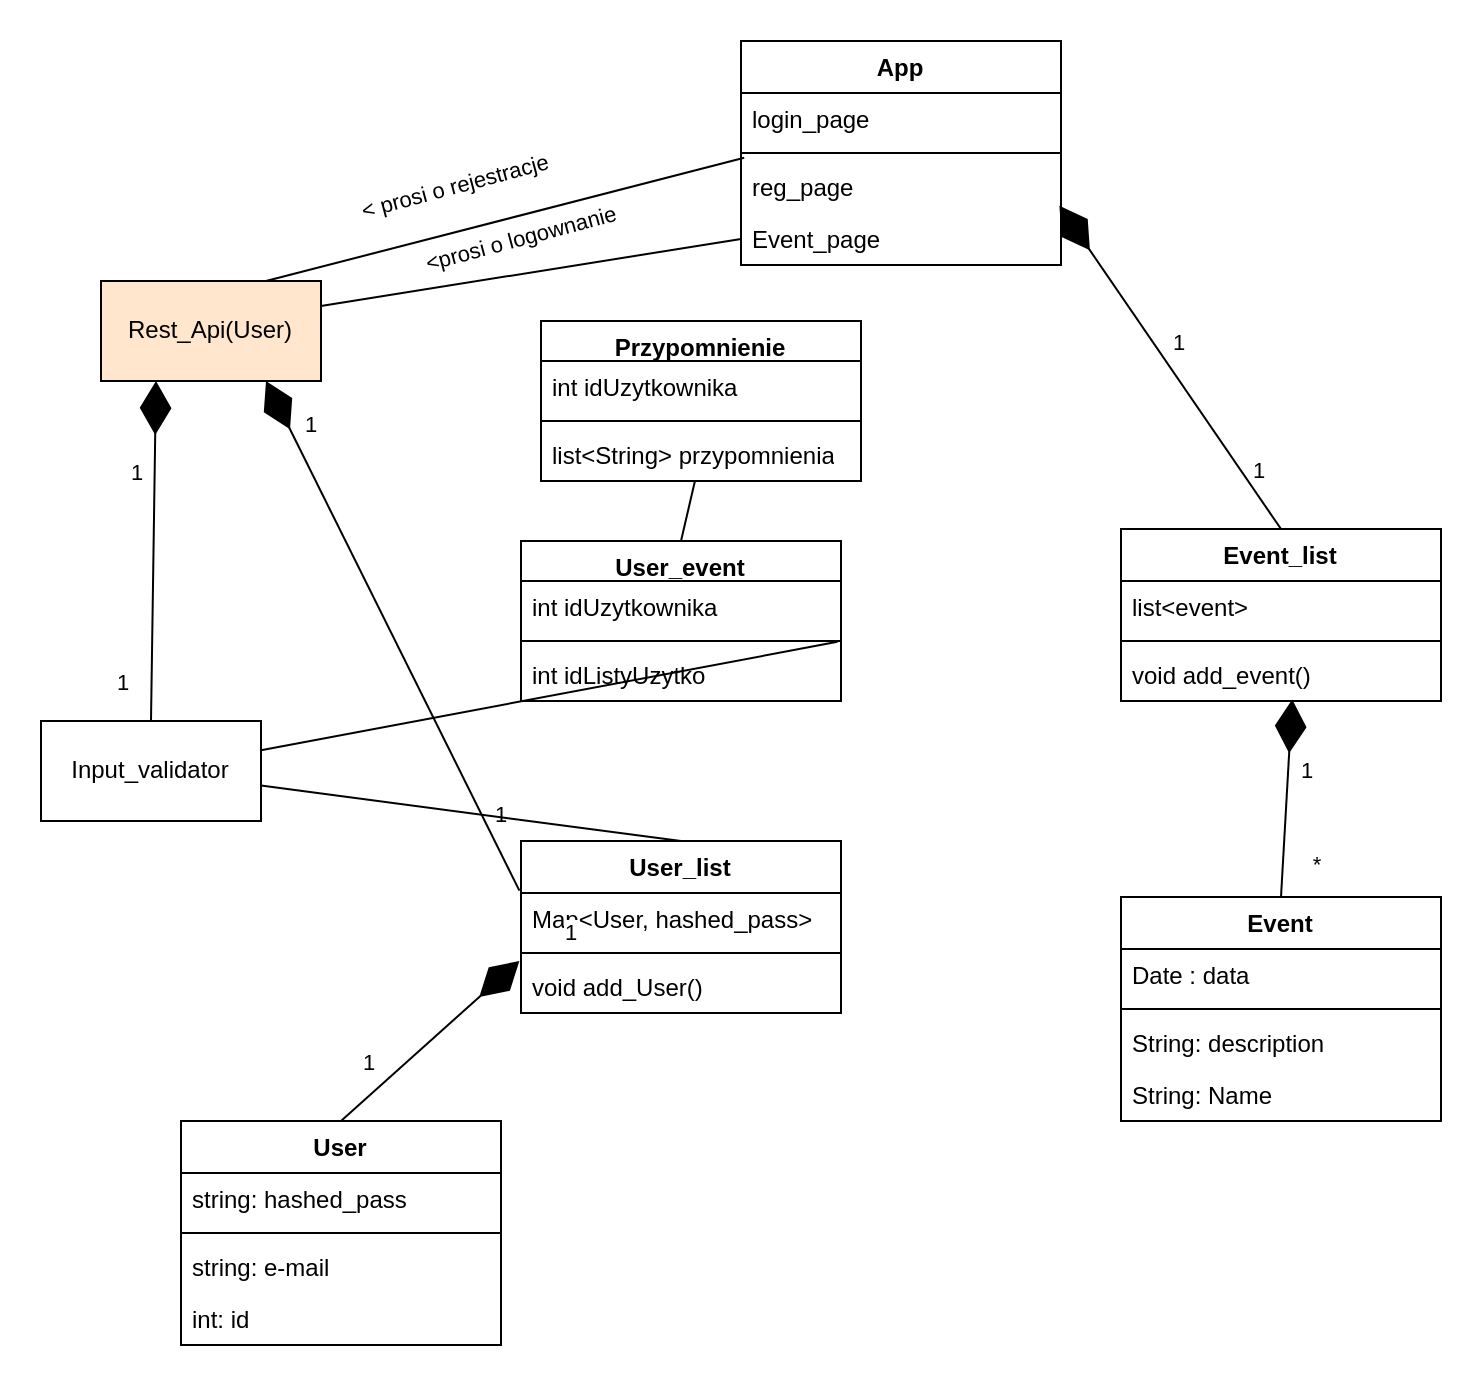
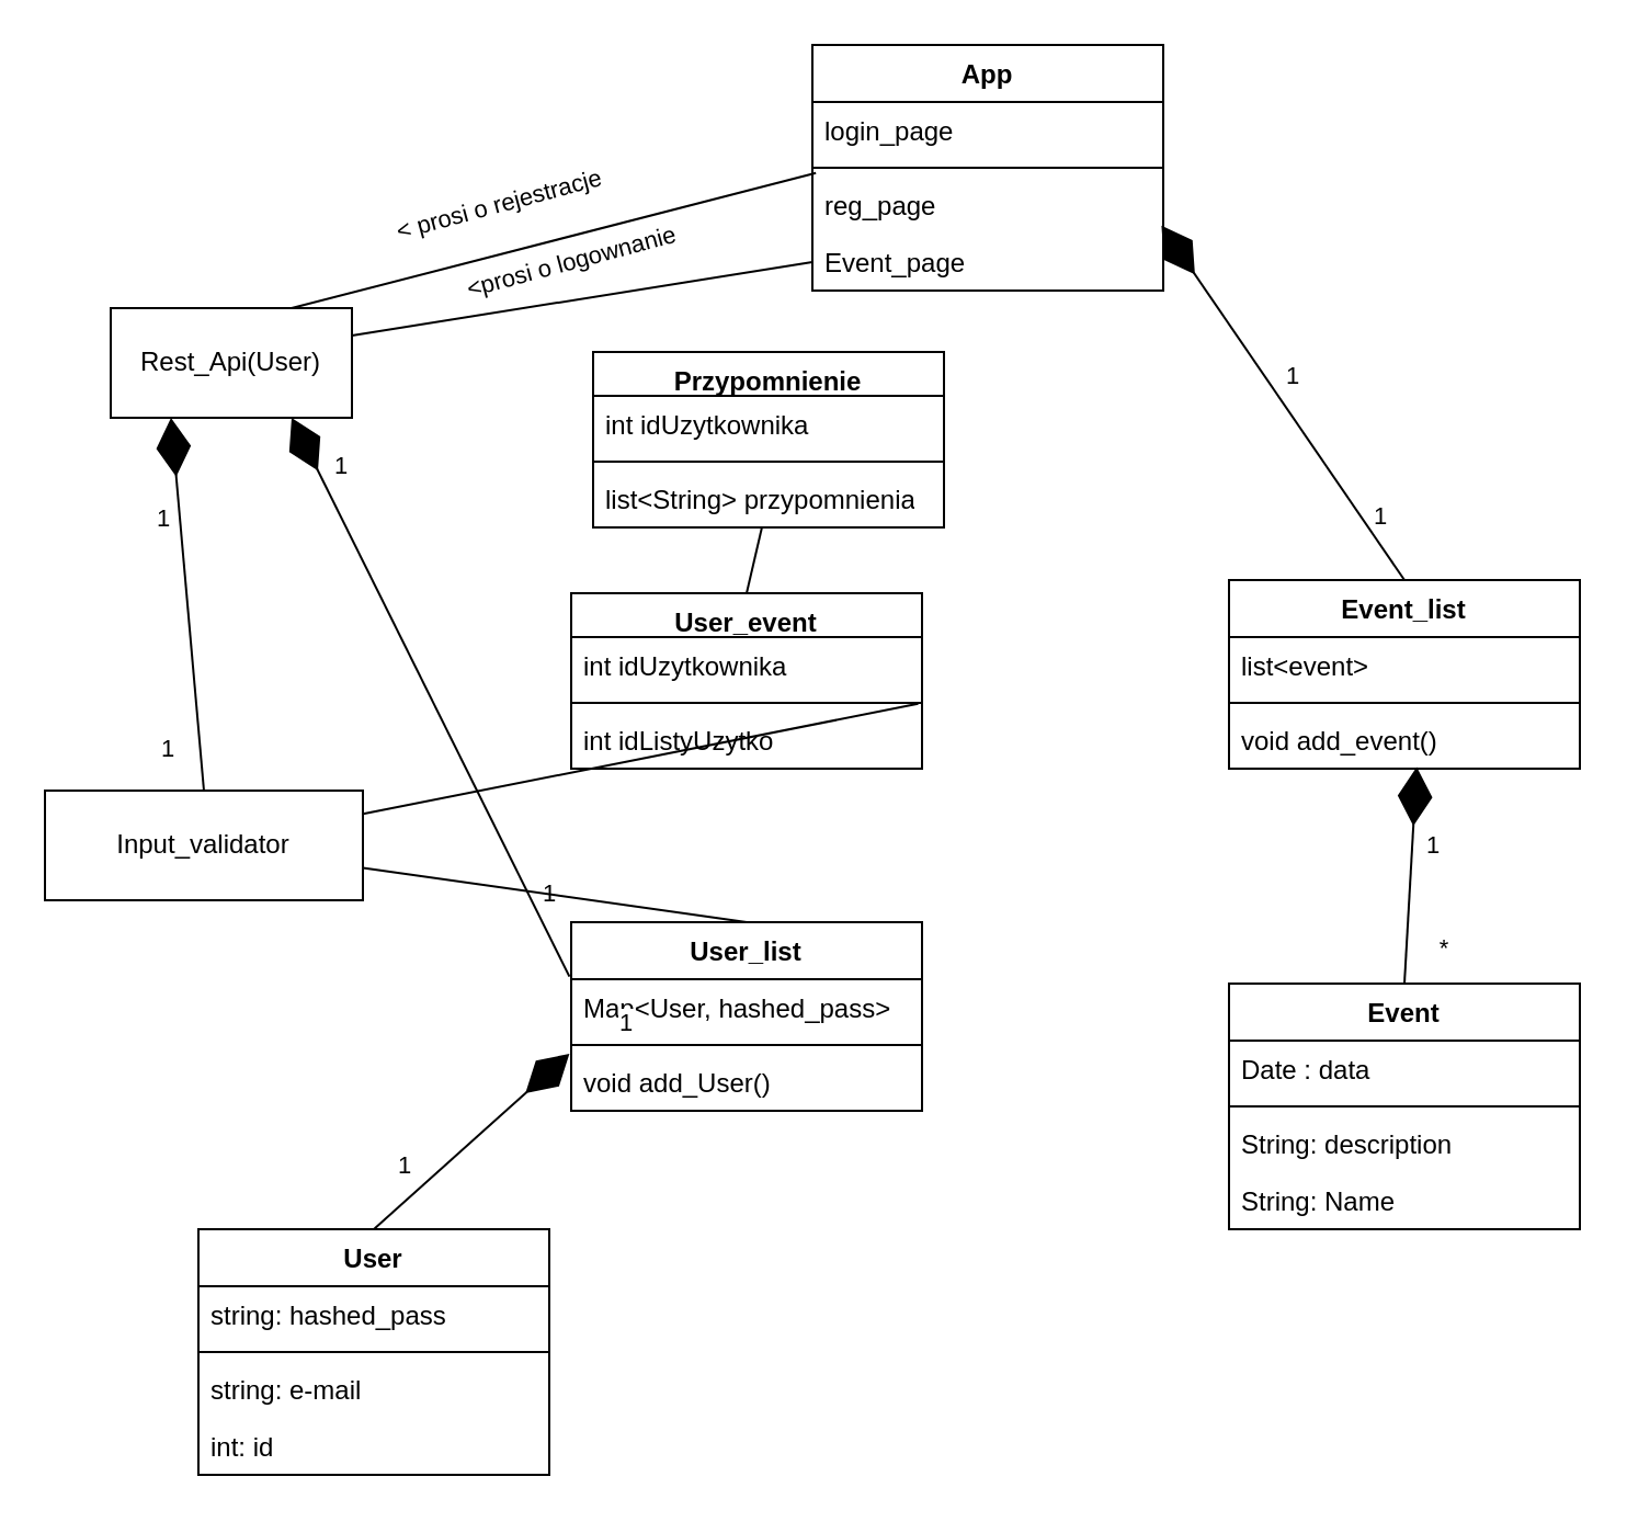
  <mxCell id="0" />
  <mxCell id="1" parent="0" />
- <mxCell id="2" value="Rest_Api(User)" style="html=1;whiteSpace=wrap;fillColor=#ffe6cc;" parent="1" vertex="1"><mxGeometry x="50" y="140" width="110" height="50" as="geometry" /></mxCell>
+ <mxCell id="2" value="Rest_Api(User)" style="html=1;whiteSpace=wrap;" parent="1" vertex="1"><mxGeometry x="50" y="140" width="110" height="50" as="geometry" /></mxCell>
  <mxCell id="3" value="" style="endArrow=none;html=1;rounded=0;entryX=0.75;entryY=0;entryDx=0;entryDy=0;exitX=0.01;exitY=1.246;exitDx=0;exitDy=0;exitPerimeter=0;" parent="1" source="36" target="2" edge="1"><mxGeometry width="50" height="50" relative="1" as="geometry"><mxPoint x="359" y="75" as="sourcePoint" /><mxPoint x="469" y="380" as="targetPoint" /></mxGeometry></mxCell>
  <mxCell id="4" value="&amp;nbsp;&amp;lt; prosi o rejestracje&amp;nbsp;" style="edgeLabel;html=1;align=center;verticalAlign=middle;resizable=0;points=[];rotation=-15;" parent="3" vertex="1" connectable="0"><mxGeometry x="0.242" relative="1" as="geometry"><mxPoint x="3" y="-24" as="offset" /></mxGeometry></mxCell>
- <mxCell id="5" value="Input_validator" style="html=1;whiteSpace=wrap;" parent="1" vertex="1"><mxGeometry x="20" y="360" width="110" height="50" as="geometry" /></mxCell>
+ <mxCell id="5" value="Input_validator" style="html=1;whiteSpace=wrap;" parent="1" vertex="1"><mxGeometry x="20" y="360" width="145" height="50" as="geometry" /></mxCell>
  <mxCell id="6" value="" style="endArrow=diamondThin;endFill=1;endSize=24;html=1;rounded=0;entryX=0.25;entryY=1;entryDx=0;entryDy=0;exitX=0.5;exitY=0;exitDx=0;exitDy=0;" parent="1" source="5" target="2" edge="1"><mxGeometry width="160" relative="1" as="geometry"><mxPoint x="330" y="260" as="sourcePoint" /><mxPoint x="490" y="260" as="targetPoint" /></mxGeometry></mxCell>
  <mxCell id="7" value="1" style="edgeLabel;html=1;align=center;verticalAlign=middle;resizable=0;points=[];" parent="6" vertex="1" connectable="0"><mxGeometry x="0.294" relative="1" as="geometry"><mxPoint x="-9" y="-15" as="offset" /></mxGeometry></mxCell>
  <mxCell id="8" value="1" style="edgeLabel;html=1;align=center;verticalAlign=middle;resizable=0;points=[];" parent="6" vertex="1" connectable="0"><mxGeometry x="-0.76" relative="1" as="geometry"><mxPoint x="-15" as="offset" /></mxGeometry></mxCell>
  <mxCell id="9" value="User_list" style="swimlane;fontStyle=1;align=center;verticalAlign=top;childLayout=stackLayout;horizontal=1;startSize=26;horizontalStack=0;resizeParent=1;resizeParentMax=0;resizeLast=0;collapsible=1;marginBottom=0;whiteSpace=wrap;html=1;" parent="1" vertex="1"><mxGeometry x="260" y="420" width="160" height="86" as="geometry" /></mxCell>
  <mxCell id="10" value="Map&amp;lt;User, hashed_pass&amp;gt;" style="text;strokeColor=none;fillColor=none;align=left;verticalAlign=top;spacingLeft=4;spacingRight=4;overflow=hidden;rotatable=0;points=[[0,0.5],[1,0.5]];portConstraint=eastwest;whiteSpace=wrap;html=1;" parent="9" vertex="1"><mxGeometry y="26" width="160" height="26" as="geometry" /></mxCell>
  <mxCell id="11" value="" style="line;strokeWidth=1;fillColor=none;align=left;verticalAlign=middle;spacingTop=-1;spacingLeft=3;spacingRight=3;rotatable=0;labelPosition=right;points=[];portConstraint=eastwest;strokeColor=inherit;" parent="9" vertex="1"><mxGeometry y="52" width="160" height="8" as="geometry" /></mxCell>
  <mxCell id="12" value="void add_User()" style="text;strokeColor=none;fillColor=none;align=left;verticalAlign=top;spacingLeft=4;spacingRight=4;overflow=hidden;rotatable=0;points=[[0,0.5],[1,0.5]];portConstraint=eastwest;whiteSpace=wrap;html=1;" parent="9" vertex="1"><mxGeometry y="60" width="160" height="26" as="geometry" /></mxCell>
  <mxCell id="13" value="" style="endArrow=diamondThin;endFill=1;endSize=24;html=1;rounded=0;exitX=-0.005;exitY=-0.046;exitDx=0;exitDy=0;entryX=0.75;entryY=1;entryDx=0;entryDy=0;exitPerimeter=0;" parent="1" source="10" target="2" edge="1"><mxGeometry width="160" relative="1" as="geometry"><mxPoint x="306.8" y="472.39" as="sourcePoint" /><mxPoint x="160" y="200" as="targetPoint" /></mxGeometry></mxCell>
  <mxCell id="14" value="1" style="edgeLabel;html=1;align=center;verticalAlign=middle;resizable=0;points=[];" parent="13" vertex="1" connectable="0"><mxGeometry x="0.152" relative="1" as="geometry"><mxPoint x="-32" y="-86" as="offset" /></mxGeometry></mxCell>
  <mxCell id="15" value="1" style="edgeLabel;html=1;align=center;verticalAlign=middle;resizable=0;points=[];" parent="13" vertex="1" connectable="0"><mxGeometry x="-0.608" y="1" relative="1" as="geometry"><mxPoint x="16" y="11" as="offset" /></mxGeometry></mxCell>
  <mxCell id="16" value="" style="endArrow=diamondThin;endFill=1;endSize=24;html=1;rounded=0;entryX=-0.005;entryY=0;entryDx=0;entryDy=0;entryPerimeter=0;exitX=0.5;exitY=0;exitDx=0;exitDy=0;" parent="1" source="40" target="12" edge="1"><mxGeometry width="160" relative="1" as="geometry"><mxPoint x="185" y="545" as="sourcePoint" /><mxPoint x="490" y="530" as="targetPoint" /></mxGeometry></mxCell>
  <mxCell id="17" value="1" style="edgeLabel;html=1;align=center;verticalAlign=middle;resizable=0;points=[];" parent="16" vertex="1" connectable="0"><mxGeometry x="0.311" y="-3" relative="1" as="geometry"><mxPoint x="54" y="-44" as="offset" /></mxGeometry></mxCell>
  <mxCell id="18" value="1" style="edgeLabel;html=1;align=center;verticalAlign=middle;resizable=0;points=[];" parent="16" vertex="1" connectable="0"><mxGeometry x="-0.712" y="2" relative="1" as="geometry"><mxPoint x="2" y="-17" as="offset" /></mxGeometry></mxCell>
  <mxCell id="19" value="Event_list" style="swimlane;fontStyle=1;align=center;verticalAlign=top;childLayout=stackLayout;horizontal=1;startSize=26;horizontalStack=0;resizeParent=1;resizeParentMax=0;resizeLast=0;collapsible=1;marginBottom=0;whiteSpace=wrap;html=1;" parent="1" vertex="1"><mxGeometry x="560" y="264" width="160" height="86" as="geometry" /></mxCell>
  <mxCell id="20" value="list&amp;lt;event&amp;gt;" style="text;strokeColor=none;fillColor=none;align=left;verticalAlign=top;spacingLeft=4;spacingRight=4;overflow=hidden;rotatable=0;points=[[0,0.5],[1,0.5]];portConstraint=eastwest;whiteSpace=wrap;html=1;" parent="19" vertex="1"><mxGeometry y="26" width="160" height="26" as="geometry" /></mxCell>
  <mxCell id="21" value="" style="line;strokeWidth=1;fillColor=none;align=left;verticalAlign=middle;spacingTop=-1;spacingLeft=3;spacingRight=3;rotatable=0;labelPosition=right;points=[];portConstraint=eastwest;strokeColor=inherit;" parent="19" vertex="1"><mxGeometry y="52" width="160" height="8" as="geometry" /></mxCell>
  <mxCell id="22" value="void add_event()" style="text;strokeColor=none;fillColor=none;align=left;verticalAlign=top;spacingLeft=4;spacingRight=4;overflow=hidden;rotatable=0;points=[[0,0.5],[1,0.5]];portConstraint=eastwest;whiteSpace=wrap;html=1;" parent="19" vertex="1"><mxGeometry y="60" width="160" height="26" as="geometry" /></mxCell>
  <mxCell id="23" value="User_event" style="swimlane;fontStyle=1;align=center;verticalAlign=top;childLayout=stackLayout;horizontal=1;startSize=20;horizontalStack=0;resizeParent=1;resizeParentMax=0;resizeLast=0;collapsible=1;marginBottom=0;whiteSpace=wrap;html=1;" parent="1" vertex="1"><mxGeometry x="260" y="270" width="160" height="80" as="geometry" /></mxCell>
  <mxCell id="24" value="int idUzytkownika" style="text;strokeColor=none;fillColor=none;align=left;verticalAlign=top;spacingLeft=4;spacingRight=4;overflow=hidden;rotatable=0;points=[[0,0.5],[1,0.5]];portConstraint=eastwest;whiteSpace=wrap;html=1;" parent="23" vertex="1"><mxGeometry y="20" width="160" height="26" as="geometry" /></mxCell>
  <mxCell id="25" value="" style="line;strokeWidth=1;fillColor=none;align=left;verticalAlign=middle;spacingTop=-1;spacingLeft=3;spacingRight=3;rotatable=0;labelPosition=right;points=[];portConstraint=eastwest;strokeColor=inherit;" parent="23" vertex="1"><mxGeometry y="46" width="160" height="8" as="geometry" /></mxCell>
  <mxCell id="26" value="int idListyUzytko" style="text;strokeColor=none;fillColor=none;align=left;verticalAlign=top;spacingLeft=4;spacingRight=4;overflow=hidden;rotatable=0;points=[[0,0.5],[1,0.5]];portConstraint=eastwest;whiteSpace=wrap;html=1;" parent="23" vertex="1"><mxGeometry y="54" width="160" height="26" as="geometry" /></mxCell>
  <mxCell id="27" value="" style="endArrow=none;html=1;rounded=0;exitX=0.5;exitY=0;exitDx=0;exitDy=0;" parent="1" source="9" target="5" edge="1"><mxGeometry width="50" height="50" relative="1" as="geometry"><mxPoint x="390" y="550" as="sourcePoint" /><mxPoint x="440" y="500" as="targetPoint" /></mxGeometry></mxCell>
  <mxCell id="28" value="" style="endArrow=none;html=1;rounded=0;exitX=0.989;exitY=-0.138;exitDx=0;exitDy=0;exitPerimeter=0;" parent="1" source="26" target="5" edge="1"><mxGeometry width="50" height="50" relative="1" as="geometry"><mxPoint x="570" y="398" as="sourcePoint" /><mxPoint x="571" y="336" as="targetPoint" /></mxGeometry></mxCell>
  <mxCell id="29" value="" style="endArrow=diamondThin;endFill=1;endSize=24;html=1;rounded=0;entryX=0.995;entryY=-0.138;entryDx=0;entryDy=0;exitX=0.5;exitY=0;exitDx=0;exitDy=0;entryPerimeter=0;" parent="1" source="19" target="39" edge="1"><mxGeometry width="160" relative="1" as="geometry"><mxPoint x="330" y="170" as="sourcePoint" /><mxPoint x="655" y="170" as="targetPoint" /></mxGeometry></mxCell>
  <mxCell id="30" value="1" style="edgeLabel;html=1;align=center;verticalAlign=middle;resizable=0;points=[];" parent="29" vertex="1" connectable="0"><mxGeometry x="0.163" y="1" relative="1" as="geometry"><mxPoint x="14" as="offset" /></mxGeometry></mxCell>
  <mxCell id="31" value="1" style="edgeLabel;html=1;align=center;verticalAlign=middle;resizable=0;points=[];" parent="29" vertex="1" connectable="0"><mxGeometry x="-0.587" y="-2" relative="1" as="geometry"><mxPoint x="9" y="5" as="offset" /></mxGeometry></mxCell>
  <mxCell id="32" value="" style="endArrow=diamondThin;endFill=1;endSize=24;html=1;rounded=0;entryX=0.535;entryY=0.969;entryDx=0;entryDy=0;entryPerimeter=0;exitX=0.5;exitY=0;exitDx=0;exitDy=0;" parent="1" source="45" target="22" edge="1"><mxGeometry width="160" relative="1" as="geometry"><mxPoint x="690" y="480" as="sourcePoint" /><mxPoint x="490" y="440" as="targetPoint" /></mxGeometry></mxCell>
  <mxCell id="33" value="1" style="edgeLabel;html=1;align=center;verticalAlign=middle;resizable=0;points=[];" parent="32" vertex="1" connectable="0"><mxGeometry x="0.029" y="1" relative="1" as="geometry"><mxPoint x="11" y="-13" as="offset" /></mxGeometry></mxCell>
  <mxCell id="34" value="*" style="edgeLabel;html=1;align=center;verticalAlign=middle;resizable=0;points=[];" parent="32" vertex="1" connectable="0"><mxGeometry x="-0.677" y="3" relative="1" as="geometry"><mxPoint x="20" as="offset" /></mxGeometry></mxCell>
  <mxCell id="35" value="App" style="swimlane;fontStyle=1;align=center;verticalAlign=top;childLayout=stackLayout;horizontal=1;startSize=26;horizontalStack=0;resizeParent=1;resizeParentMax=0;resizeLast=0;collapsible=1;marginBottom=0;whiteSpace=wrap;html=1;" vertex="1" parent="1"><mxGeometry x="370" y="20" width="160" height="112" as="geometry" /></mxCell>
  <mxCell id="36" value="login_page" style="text;strokeColor=none;fillColor=none;align=left;verticalAlign=top;spacingLeft=4;spacingRight=4;overflow=hidden;rotatable=0;points=[[0,0.5],[1,0.5]];portConstraint=eastwest;whiteSpace=wrap;html=1;" vertex="1" parent="35"><mxGeometry y="26" width="160" height="26" as="geometry" /></mxCell>
  <mxCell id="37" value="" style="line;strokeWidth=1;fillColor=none;align=left;verticalAlign=middle;spacingTop=-1;spacingLeft=3;spacingRight=3;rotatable=0;labelPosition=right;points=[];portConstraint=eastwest;strokeColor=inherit;" vertex="1" parent="35"><mxGeometry y="52" width="160" height="8" as="geometry" /></mxCell>
  <mxCell id="38" value="reg_page" style="text;strokeColor=none;fillColor=none;align=left;verticalAlign=top;spacingLeft=4;spacingRight=4;overflow=hidden;rotatable=0;points=[[0,0.5],[1,0.5]];portConstraint=eastwest;whiteSpace=wrap;html=1;" vertex="1" parent="35"><mxGeometry y="60" width="160" height="26" as="geometry" /></mxCell>
  <mxCell id="39" value="Event_page" style="text;strokeColor=none;fillColor=none;align=left;verticalAlign=top;spacingLeft=4;spacingRight=4;overflow=hidden;rotatable=0;points=[[0,0.5],[1,0.5]];portConstraint=eastwest;whiteSpace=wrap;html=1;" vertex="1" parent="35"><mxGeometry y="86" width="160" height="26" as="geometry" /></mxCell>
  <mxCell id="40" value="User" style="swimlane;fontStyle=1;align=center;verticalAlign=top;childLayout=stackLayout;horizontal=1;startSize=26;horizontalStack=0;resizeParent=1;resizeParentMax=0;resizeLast=0;collapsible=1;marginBottom=0;whiteSpace=wrap;html=1;" vertex="1" parent="1"><mxGeometry x="90" y="560" width="160" height="112" as="geometry" /></mxCell>
  <mxCell id="41" value="string: hashed_pass" style="text;strokeColor=none;fillColor=none;align=left;verticalAlign=top;spacingLeft=4;spacingRight=4;overflow=hidden;rotatable=0;points=[[0,0.5],[1,0.5]];portConstraint=eastwest;whiteSpace=wrap;html=1;" vertex="1" parent="40"><mxGeometry y="26" width="160" height="26" as="geometry" /></mxCell>
  <mxCell id="42" value="" style="line;strokeWidth=1;fillColor=none;align=left;verticalAlign=middle;spacingTop=-1;spacingLeft=3;spacingRight=3;rotatable=0;labelPosition=right;points=[];portConstraint=eastwest;strokeColor=inherit;" vertex="1" parent="40"><mxGeometry y="52" width="160" height="8" as="geometry" /></mxCell>
  <mxCell id="43" value="string: e-mail" style="text;strokeColor=none;fillColor=none;align=left;verticalAlign=top;spacingLeft=4;spacingRight=4;overflow=hidden;rotatable=0;points=[[0,0.5],[1,0.5]];portConstraint=eastwest;whiteSpace=wrap;html=1;" vertex="1" parent="40"><mxGeometry y="60" width="160" height="26" as="geometry" /></mxCell>
  <mxCell id="44" value="int: id" style="text;strokeColor=none;fillColor=none;align=left;verticalAlign=top;spacingLeft=4;spacingRight=4;overflow=hidden;rotatable=0;points=[[0,0.5],[1,0.5]];portConstraint=eastwest;whiteSpace=wrap;html=1;" vertex="1" parent="40"><mxGeometry y="86" width="160" height="26" as="geometry" /></mxCell>
  <mxCell id="45" value="Event" style="swimlane;fontStyle=1;align=center;verticalAlign=top;childLayout=stackLayout;horizontal=1;startSize=26;horizontalStack=0;resizeParent=1;resizeParentMax=0;resizeLast=0;collapsible=1;marginBottom=0;whiteSpace=wrap;html=1;" vertex="1" parent="1"><mxGeometry x="560" y="448" width="160" height="112" as="geometry" /></mxCell>
  <mxCell id="46" value="Date : data" style="text;strokeColor=none;fillColor=none;align=left;verticalAlign=top;spacingLeft=4;spacingRight=4;overflow=hidden;rotatable=0;points=[[0,0.5],[1,0.5]];portConstraint=eastwest;whiteSpace=wrap;html=1;" vertex="1" parent="45"><mxGeometry y="26" width="160" height="26" as="geometry" /></mxCell>
  <mxCell id="47" value="" style="line;strokeWidth=1;fillColor=none;align=left;verticalAlign=middle;spacingTop=-1;spacingLeft=3;spacingRight=3;rotatable=0;labelPosition=right;points=[];portConstraint=eastwest;strokeColor=inherit;" vertex="1" parent="45"><mxGeometry y="52" width="160" height="8" as="geometry" /></mxCell>
  <mxCell id="48" value="String: description" style="text;strokeColor=none;fillColor=none;align=left;verticalAlign=top;spacingLeft=4;spacingRight=4;overflow=hidden;rotatable=0;points=[[0,0.5],[1,0.5]];portConstraint=eastwest;whiteSpace=wrap;html=1;" vertex="1" parent="45"><mxGeometry y="60" width="160" height="26" as="geometry" /></mxCell>
  <mxCell id="49" value="String: Name" style="text;strokeColor=none;fillColor=none;align=left;verticalAlign=top;spacingLeft=4;spacingRight=4;overflow=hidden;rotatable=0;points=[[0,0.5],[1,0.5]];portConstraint=eastwest;whiteSpace=wrap;html=1;" vertex="1" parent="45"><mxGeometry y="86" width="160" height="26" as="geometry" /></mxCell>
  <mxCell id="50" value="" style="endArrow=none;html=1;rounded=0;entryX=1;entryY=0.25;entryDx=0;entryDy=0;exitX=0;exitY=0.5;exitDx=0;exitDy=0;" edge="1" parent="1" source="39" target="2"><mxGeometry width="50" height="50" relative="1" as="geometry"><mxPoint x="409" y="170" as="sourcePoint" /><mxPoint x="280" y="332" as="targetPoint" /></mxGeometry></mxCell>
  <mxCell id="51" value="&amp;lt;prosi o logownanie" style="edgeLabel;html=1;align=center;verticalAlign=middle;resizable=0;points=[];rotation=-15;" vertex="1" connectable="0" parent="50"><mxGeometry x="0.242" relative="1" as="geometry"><mxPoint x="20" y="-21" as="offset" /></mxGeometry></mxCell>
  <mxCell id="52" value="Przypomnienie" style="swimlane;fontStyle=1;align=center;verticalAlign=top;childLayout=stackLayout;horizontal=1;startSize=20;horizontalStack=0;resizeParent=1;resizeParentMax=0;resizeLast=0;collapsible=1;marginBottom=0;whiteSpace=wrap;html=1;" vertex="1" parent="1"><mxGeometry x="270" y="160" width="160" height="80" as="geometry" /></mxCell>
  <mxCell id="53" value="int idUzytkownika" style="text;strokeColor=none;fillColor=none;align=left;verticalAlign=top;spacingLeft=4;spacingRight=4;overflow=hidden;rotatable=0;points=[[0,0.5],[1,0.5]];portConstraint=eastwest;whiteSpace=wrap;html=1;" vertex="1" parent="52"><mxGeometry y="20" width="160" height="26" as="geometry" /></mxCell>
  <mxCell id="54" value="" style="line;strokeWidth=1;fillColor=none;align=left;verticalAlign=middle;spacingTop=-1;spacingLeft=3;spacingRight=3;rotatable=0;labelPosition=right;points=[];portConstraint=eastwest;strokeColor=inherit;" vertex="1" parent="52"><mxGeometry y="46" width="160" height="8" as="geometry" /></mxCell>
  <mxCell id="55" value="list&amp;lt;String&amp;gt; przypomnienia" style="text;strokeColor=none;fillColor=none;align=left;verticalAlign=top;spacingLeft=4;spacingRight=4;overflow=hidden;rotatable=0;points=[[0,0.5],[1,0.5]];portConstraint=eastwest;whiteSpace=wrap;html=1;" vertex="1" parent="52"><mxGeometry y="54" width="160" height="26" as="geometry" /></mxCell>
  <mxCell id="56" value="" style="endArrow=none;html=1;rounded=0;exitX=0.5;exitY=0;exitDx=0;exitDy=0;" edge="1" parent="1" source="23" target="55"><mxGeometry width="50" height="50" relative="1" as="geometry"><mxPoint x="390" y="290" as="sourcePoint" /><mxPoint x="440" y="240" as="targetPoint" /></mxGeometry></mxCell>
